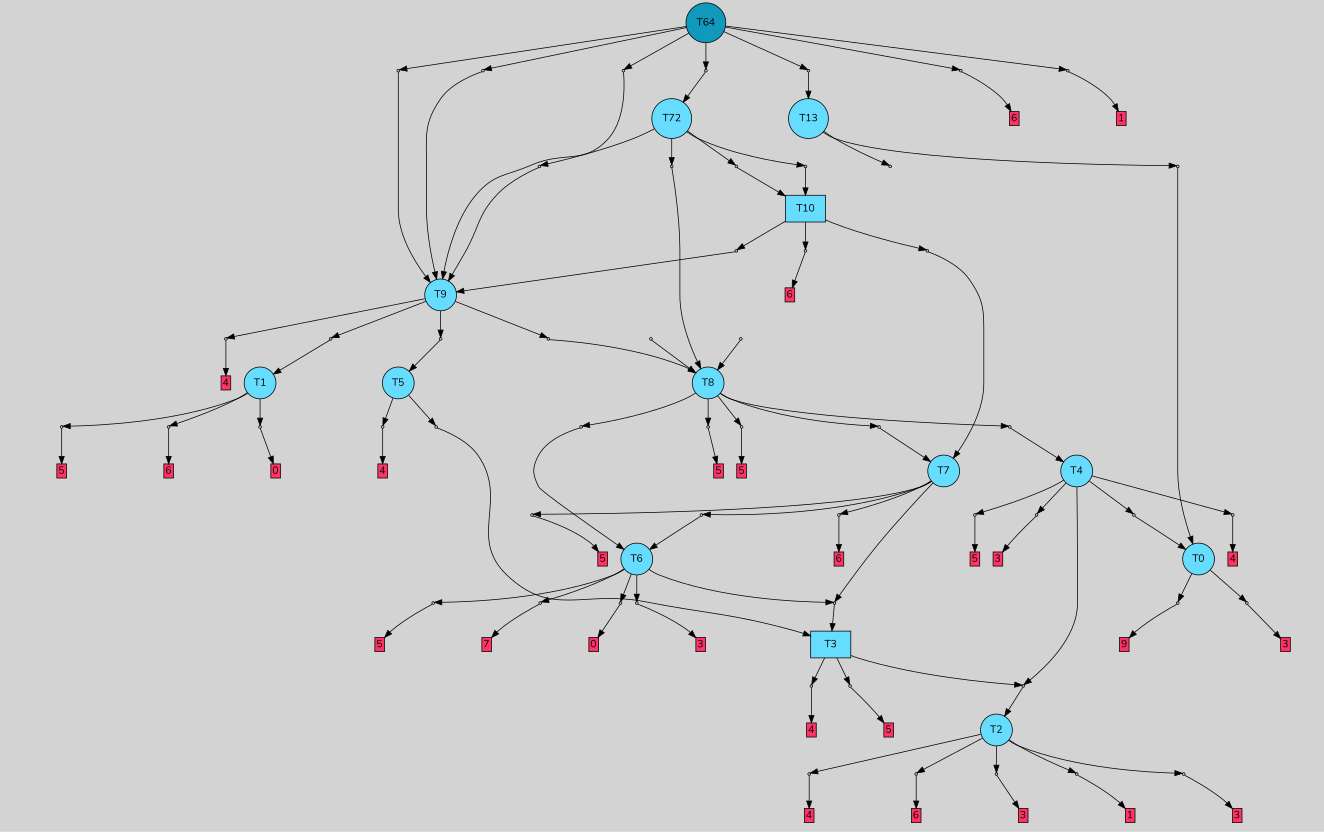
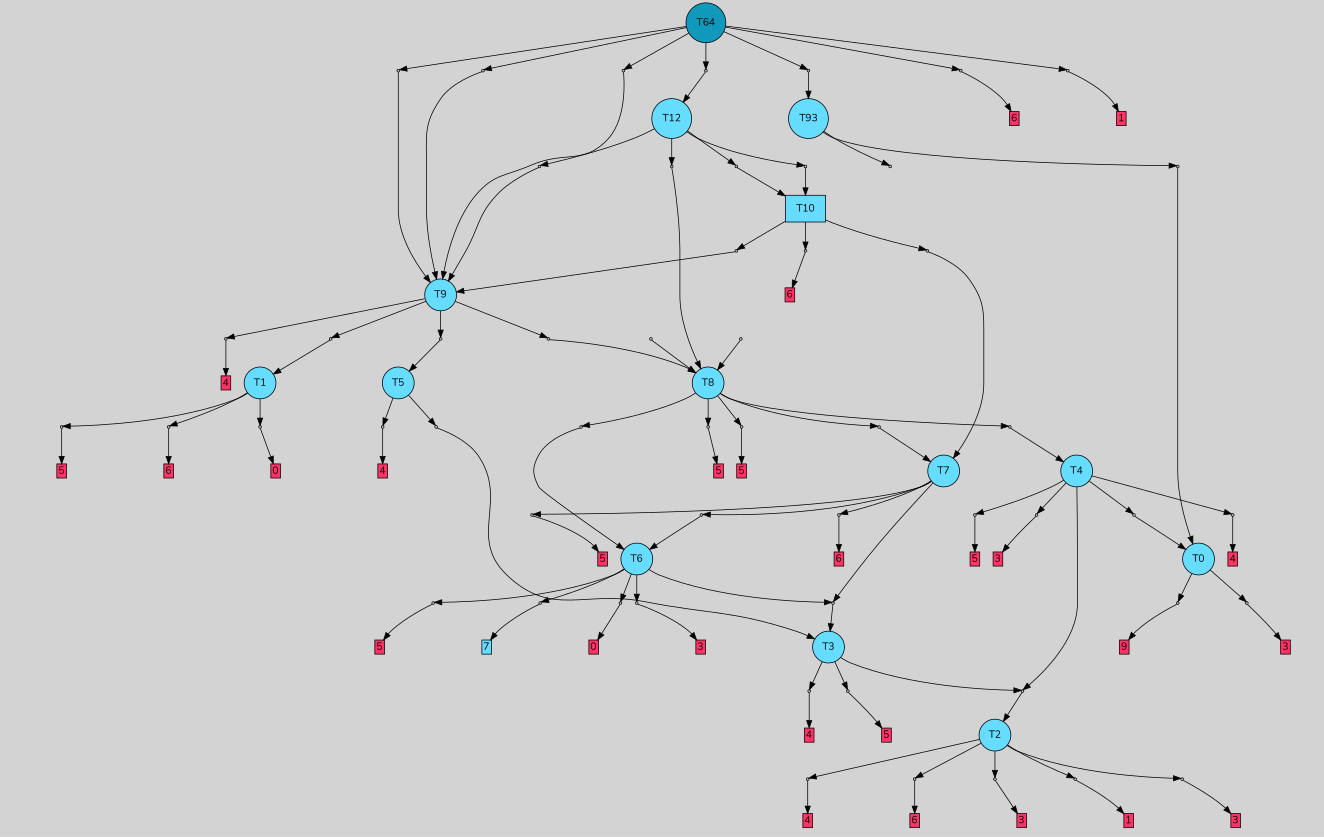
  digraph {
    bgcolor=lightgray
    fontname=Nunito
    node [fontname=Nunito shape=box style=filled]
    edge [fontname=Nunito]
    n1 [fillcolor="#1199bb" label=T64 shape=circle]
    P47 [fillcolor="#cccccc" shape=point]
    P48 [fillcolor="#cccccc" shape=point]
    P49 [fillcolor="#cccccc" shape=point]
    P50 [fillcolor="#cccccc" shape=point]
    P51 [fillcolor="#cccccc" shape=point]
    P52 [fillcolor="#cccccc" shape=point]
    P53 [fillcolor="#cccccc" shape=point]
    T0 [fillcolor="#66ddff" shape=circle]
    P0 [fillcolor="#cccccc" shape=point]
    P1 [fillcolor="#cccccc" shape=point]
    n12 [label="5|0&3|4#4|7&#92;n" style=invis]
    n13 [fillcolor="#ff3366" height=0 label=9 margin=0.03 width=0]
    I1 [style=invis]
    n15 [fillcolor="#ff3366" height=0 label=3 margin=0.03 width=0]
    T1 [fillcolor="#66ddff" shape=circle]
    P2 [fillcolor="#cccccc" shape=point]
    P3 [fillcolor="#cccccc" shape=point]
    P4 [fillcolor="#cccccc" shape=point]
    I2 [style=invis]
    n21 [fillcolor="#ff3366" height=0 label=5 margin=0.03 width=0]
    n22 [label="3|0&1|7#1|5&#92;n" style=invis]
    n23 [fillcolor="#ff3366" height=0 label=6 margin=0.03 width=0]
    n24 [label="4|0&1|3#2|3&#92;n" style=invis]
    n25 [fillcolor="#ff3366" height=0 label=0 margin=0.03 width=0]
    T2 [fillcolor="#66ddff" shape=circle]
    P5 [fillcolor="#cccccc" shape=point]
    P6 [fillcolor="#cccccc" shape=point]
    P7 [fillcolor="#cccccc" shape=point]
    P8 [fillcolor="#cccccc" shape=point]
    P9 [fillcolor="#cccccc" shape=point]
    n32 [label="3|0&2|6#4|6&#92;n" style=invis]
    n33 [fillcolor="#ff3366" height=0 label=4 margin=0.03 width=0]
    n34 [label="3|0&1|7#1|5&#92;n" style=invis]
    n35 [fillcolor="#ff3366" height=0 label=6 margin=0.03 width=0]
    n36 [label="0|0&3|2#2|3&#92;n" style=invis]
    n37 [fillcolor="#ff3366" height=0 label=3 margin=0.03 width=0]
    n38 [label="4|0&3|4#3|1&#92;n" style=invis]
    n39 [fillcolor="#ff3366" height=0 label=1 margin=0.03 width=0]
    n40 [label="1|0&3|2#0|0&#92;n" style=invis]
    n41 [fillcolor="#ff3366" height=0 label=3 margin=0.03 width=0]
-   T3 [fillcolor="#66ddff"]
+   T3 [fillcolor="#66ddff" shape=circle]
    P10 [fillcolor="#cccccc" shape=point]
    P11 [fillcolor="#cccccc" shape=point]
    P12 [fillcolor="#cccccc" shape=point]
    n46 [label="3|0&2|6#4|6&#92;n" style=invis]
    n47 [fillcolor="#ff3366" height=0 label=4 margin=0.03 width=0]
    n48 [label="4|0&3|3#2|7&#92;n" style=invis]
    I12 [style=invis]
    n50 [fillcolor="#ff3366" height=0 label=5 margin=0.03 width=0]
    T4 [fillcolor="#66ddff" shape=circle]
    P13 [fillcolor="#cccccc" shape=point]
    P14 [fillcolor="#cccccc" shape=point]
    P15 [fillcolor="#cccccc" shape=point]
    P16 [fillcolor="#cccccc" shape=point]
    n56 [label="0|0&3|2#2|0&#92;n" style=invis]
    n57 [label="3|0&2|6#4|6&#92;n" style=invis]
    n58 [fillcolor="#ff3366" height=0 label=4 margin=0.03 width=0]
    n59 [label="5|0&2|5#4|0&#92;n" style=invis]
    n60 [fillcolor="#ff3366" height=0 label=5 margin=0.03 width=0]
    I16 [style=invis]
    n62 [fillcolor="#ff3366" height=0 label=3 margin=0.03 width=0]
    T5 [fillcolor="#66ddff" shape=circle]
    P17 [fillcolor="#cccccc" shape=point]
    P18 [fillcolor="#cccccc" shape=point]
    n66 [label="8|0&2|4#1|6&#92;n" style=invis]
    n67 [label="6|0&2|3#0|3&#92;n" style=invis]
    n68 [fillcolor="#ff3366" height=0 label=4 margin=0.03 width=0]
    T6 [fillcolor="#66ddff" shape=circle]
    P19 [fillcolor="#cccccc" shape=point]
    P20 [fillcolor="#cccccc" shape=point]
    P21 [fillcolor="#cccccc" shape=point]
    P22 [fillcolor="#cccccc" shape=point]
    P23 [fillcolor="#cccccc" shape=point]
    n75 [label="2|0&1|7#2|5&#92;n" style=invis]
    n76 [fillcolor="#ff3366" height=0 label=3 margin=0.03 width=0]
    n77 [label="1|0&3|4#3|2&#92;n" style=invis]
    n78 [fillcolor="#ff3366" height=0 label=5 margin=0.03 width=0]
    n79 [label="8|0&2|4#1|6&#92;n" style=invis]
    n80 [label="0|0&1|1#2|1&#92;n" style=invis]
-   n81 [fillcolor="#ff3366" height=0 label=7 margin=0.03 width=0]
+   n81 [fillcolor="#66ddff" height=0 label=7 margin=0.03 width=0]
    n82 [label="1|0&3|2#3|0&#92;n" style=invis]
    n83 [fillcolor="#ff3366" height=0 label=0 margin=0.03 width=0]
    T7 [fillcolor="#66ddff" shape=circle]
    P24 [fillcolor="#cccccc" shape=point]
    P25 [fillcolor="#cccccc" shape=point]
    P26 [fillcolor="#cccccc" shape=point]
    n88 [label="3|0&3|5#0|2&#92;n" style=invis]
    n89 [fillcolor="#ff3366" height=0 label=5 margin=0.03 width=0]
    n90 [label="1|0&1|2#4|3&#92;n" style=invis]
    n91 [label="0|0&4|7#1|3&#92;n" style=invis]
    n92 [fillcolor="#ff3366" height=0 label=6 margin=0.03 width=0]
    T8 [fillcolor="#66ddff" shape=circle]
    P27 [fillcolor="#cccccc" shape=point]
    P28 [fillcolor="#cccccc" shape=point]
    P29 [fillcolor="#cccccc" shape=point]
    P30 [fillcolor="#cccccc" shape=point]
    P31 [fillcolor="#cccccc" shape=point]
    n99 [label="2|0&3|2#4|7&#92;n" style=invis]
    n100 [fillcolor="#ff3366" height=0 label=5 margin=0.03 width=0]
    n101 [label="2|4&4|4#3|6&#92;n1|0&3|5#0|4&#92;n" style=invis]
    n102 [label="1|0&4|4#4|1&#92;n" style=invis]
    n103 [label="0|0&4|6#0|1&#92;n" style=invis]
    n104 [fillcolor="#ff3366" height=0 label=5 margin=0.03 width=0]
    n105 [label="1|0&1|2#4|3&#92;n" style=invis]
    T9 [fillcolor="#66ddff" shape=circle]
    P32 [fillcolor="#cccccc" shape=point]
    P33 [fillcolor="#cccccc" shape=point]
    P34 [fillcolor="#cccccc" shape=point]
    P35 [fillcolor="#cccccc" shape=point]
    n111 [label="1|0&3|4#4|3&#92;n" style=invis]
    n112 [label="3|0&3|1#0|2&#92;n" style=invis]
    n113 [label="1|0&4|0#2|6&#92;n" style=invis]
    n114 [fillcolor="#ff3366" height=0 label=4 margin=0.03 width=0]
    n115 [label="2|4&1|3#3|4&#92;n1|0&3|5#0|4&#92;n" style=invis]
    T10 [fillcolor="#66ddff"]
    P36 [fillcolor="#cccccc" shape=point]
    P37 [fillcolor="#cccccc" shape=point]
    P38 [fillcolor="#cccccc" shape=point]
    n120 [label="0|0&4|7#1|3&#92;n" style=invis]
    n121 [fillcolor="#ff3366" height=0 label=6 margin=0.03 width=0]
    n122 [label="1|0&1|4#4|6&#92;n" style=invis]
    n123 [label="0|0&4|1#1|1&#92;n" style=invis]
    P39 [fillcolor="#cccccc" shape=point]
    n125 [label="3|0&3|5#0|2&#92;n" style=invis]
    P40 [fillcolor="#cccccc" shape=point]
    n127 [label="3|0&3|1#0|2&#92;n" style=invis]
-   T12 [fillcolor="#66ddff" shape=circle label=T72]
+   T12 [fillcolor="#66ddff" shape=circle]
    P41 [fillcolor="#cccccc" shape=point]
    P42 [fillcolor="#cccccc" shape=point]
    P43 [fillcolor="#cccccc" shape=point]
    P44 [fillcolor="#cccccc" shape=point]
    n133 [label="4|0&4|3#3|4&#92;n" style=invis]
    n134 [label="8|0&2|3#2|7&#92;n" style=invis]
    n135 [label="1|0&1|2#4|7&#92;n" style=invis]
    n136 [label="3|0&3|1#0|2&#92;n" style=invis]
-   T13 [fillcolor="#66ddff" shape=circle]
+   T13 [fillcolor="#66ddff" shape=circle label=T93]
    P45 [fillcolor="#cccccc" shape=point]
    P46 [fillcolor="#cccccc" shape=point]
    n140 [label="8|0&3|2#2|3&#92;n" style=invis]
    n141 [label="2|1&4|6#1|2&#92;n1|0&0|1#2|5&#92;n" style=invis]
    n142 [label="0|0&4|3#1|1&#92;n" style=invis]
    n143 [label="4|0&4|3#3|4&#92;n" style=invis]
    n144 [label="3|0&3|5#0|2&#92;n" style=invis]
    n145 [label="1|0&1|6#4|2&#92;n" style=invis]
    n146 [label="2|0&3|5#2|6&#92;n" style=invis]
    n147 [fillcolor="#ff3366" height=0 label=6 margin=0.03 width=0]
    n148 [label="1|0&1|1#4|6&#92;n" style=invis]
    n149 [label="2|0&3|2#3|5&#92;n" style=invis]
    n150 [fillcolor="#ff3366" height=0 label=1 margin=0.03 width=0]
    subgraph sub_1 {
      rank=same
      n1
    }
    n1 -> P47
    n1 -> P48
    n1 -> P49
    n1 -> P50
    n1 -> P51
    n1 -> P52
    n1 -> P53
    P47 -> T12
    P47 -> n142 [style=invis]
    P48 -> T9
    P48 -> n143 [style=invis]
    P49 -> T13
    P49 -> n144 [style=invis]
    P50 -> T9
    P50 -> n145 [style=invis]
    P51 -> n146 [style=invis]
    P51 -> n147
    P52 -> T9
    P52 -> n148 [style=invis]
    P53 -> n149 [style=invis]
    P53 -> n150
    T0 -> P0
    T0 -> P1
    P0 -> n12 [style=invis]
    P0 -> n13
    P1 -> I1 [style=invis]
    P1 -> n15
    T1 -> P2
    T1 -> P3
    T1 -> P4
    P2 -> I2 [style=invis]
    P2 -> n21
    P3 -> n22 [style=invis]
    P3 -> n23
    P4 -> n24 [style=invis]
    P4 -> n25
    T2 -> P5
    T2 -> P6
    T2 -> P7
    T2 -> P8
    T2 -> P9
    P5 -> n32 [style=invis]
    P5 -> n33
    P6 -> n34 [style=invis]
    P6 -> n35
    P7 -> n36 [style=invis]
    P7 -> n37
    P8 -> n38 [style=invis]
    P8 -> n39
    P9 -> n40 [style=invis]
    P9 -> n41
    T3 -> P10
    T3 -> P11
    T3 -> P12
    P10 -> n46 [style=invis]
    P10 -> n47
    P11 -> T2
    P11 -> n48 [style=invis]
    P12 -> I12 [style=invis]
    P12 -> n50
    T4 -> P11
    T4 -> P13
    T4 -> P14
    T4 -> P15
    T4 -> P16
    P13 -> T0
    P13 -> n56 [style=invis]
    P14 -> n57 [style=invis]
    P14 -> n58
    P15 -> n59 [style=invis]
    P15 -> n60
    P16 -> I16 [style=invis]
    P16 -> n62
    T5 -> P17
    T5 -> P18
    P17 -> T3
    P17 -> n66 [style=invis]
    P18 -> n67 [style=invis]
    P18 -> n68
    T6 -> P19
    T6 -> P20
    T6 -> P21
    T6 -> P22
    T6 -> P23
    P19 -> n75 [style=invis]
    P19 -> n76
    P20 -> n77 [style=invis]
    P20 -> n78
    P21 -> T3
    P21 -> n79 [style=invis]
    P22 -> n80 [style=invis]
    P22 -> n81
    P23 -> n82 [style=invis]
    P23 -> n83
    T7 -> P21
    T7 -> P24
    T7 -> P25
    T7 -> P26
    P24 -> n88 [style=invis]
    P24 -> n89
    P25 -> T6
    P25 -> n90 [style=invis]
    P26 -> n91 [style=invis]
    P26 -> n92
    T8 -> P27
    T8 -> P28
    T8 -> P29
    T8 -> P30
    T8 -> P31
    P27 -> n99 [style=invis]
    P27 -> n100
    P28 -> T4
    P28 -> n101 [style=invis]
    P29 -> T7
    P29 -> n102 [style=invis]
    P30 -> n103 [style=invis]
    P30 -> n104
    P31 -> T6
    P31 -> n105 [style=invis]
    T9 -> P32
    T9 -> P33
    T9 -> P34
    T9 -> P35
    P32 -> T5
    P32 -> n111 [style=invis]
    P33 -> T8
    P33 -> n112 [style=invis]
    P34 -> n113 [style=invis]
    P34 -> n114
    P35 -> T1
    P35 -> n115 [style=invis]
    T10 -> P36
    T10 -> P37
    T10 -> P38
    P36 -> n120 [style=invis]
    P36 -> n121
    P37 -> T9
    P37 -> n122 [style=invis]
    P38 -> T7
    P38 -> n123 [style=invis]
    P39 -> T8
    P39 -> n125 [style=invis]
    P40 -> T8
    P40 -> n127 [style=invis]
    T12 -> P41
    T12 -> P42
    T12 -> P43
    T12 -> P44
    P41 -> T9
    P41 -> n133 [style=invis]
    P42 -> T10
    P42 -> n134 [style=invis]
    P43 -> T10
    P43 -> n135 [style=invis]
    P44 -> T8
    P44 -> n136 [style=invis]
    T13 -> P45
    T13 -> P46
    P45 -> T0
    P45 -> n140 [style=invis]
    P46 -> n141 [style=invis]
  }
